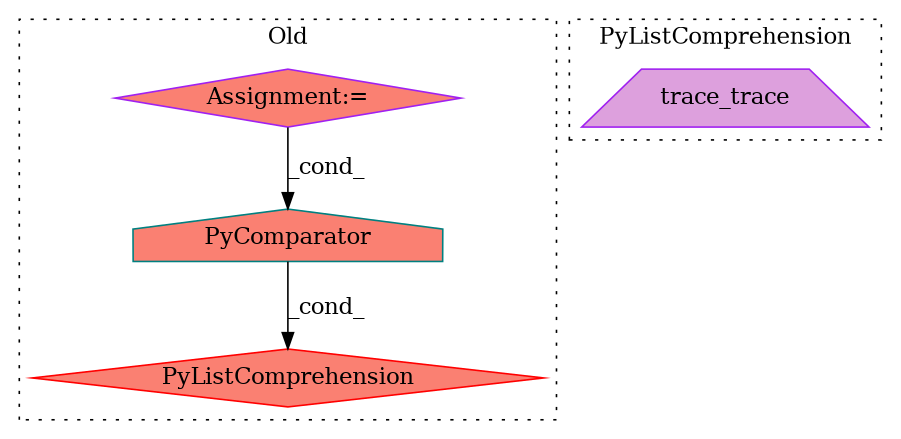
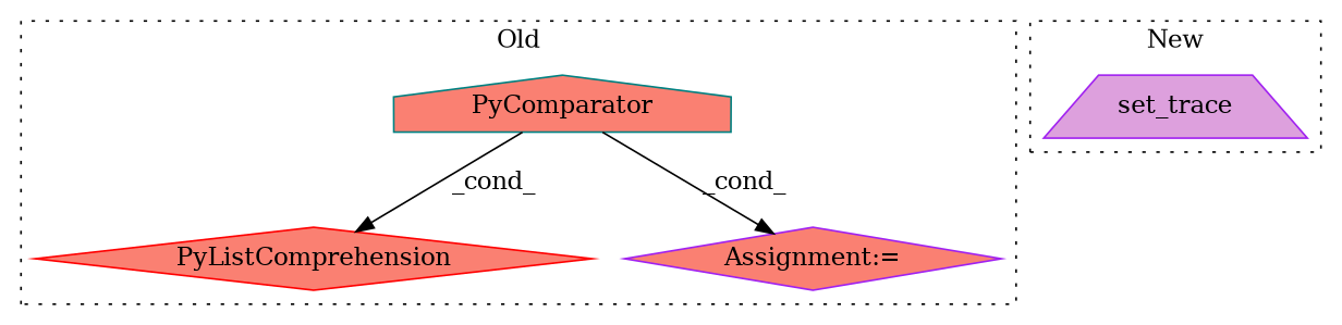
  digraph {
    node [color=purple fillcolor=salmon l=29 s=6331 shape=diamond style=filled]
    n1 [a=109 color=red l=158 label=PyListComprehension s=6210]
    n2 [a=7 label="Assignment:="]
    n3 [a=113 color=teal label=PyComparator shape=house]
-   n4 [a=32 fillcolor=plum l=11 label=trace_trace s=7618 shape=trapezium]
+   n4 [a=32 fillcolor=plum l=11 label=set_trace s=7618 shape=trapezium]
    subgraph cluster_1 {
      label=Old
      style=dotted
      n1
      n2
      n3
    }
    subgraph cluster_2 {
-     label=PyListComprehension
+     label=New
      style=dotted
      n4
    }
-   n2 -> n3 [label=_cond_]
+   n3 -> n2 [label=_cond_]
    n3 -> n1 [label=_cond_]
  }
